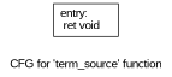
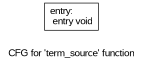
  digraph {
    label="CFG for 'term_source' function"
    fontname="Liberation Sans"
-   n1 [label="{entry:\l  ret void\l}" shape=record fontname="Liberation Sans"]
+   n1 [label="{entry:\l  entry void\l}" shape=record fontname="Liberation Sans"]
  }
